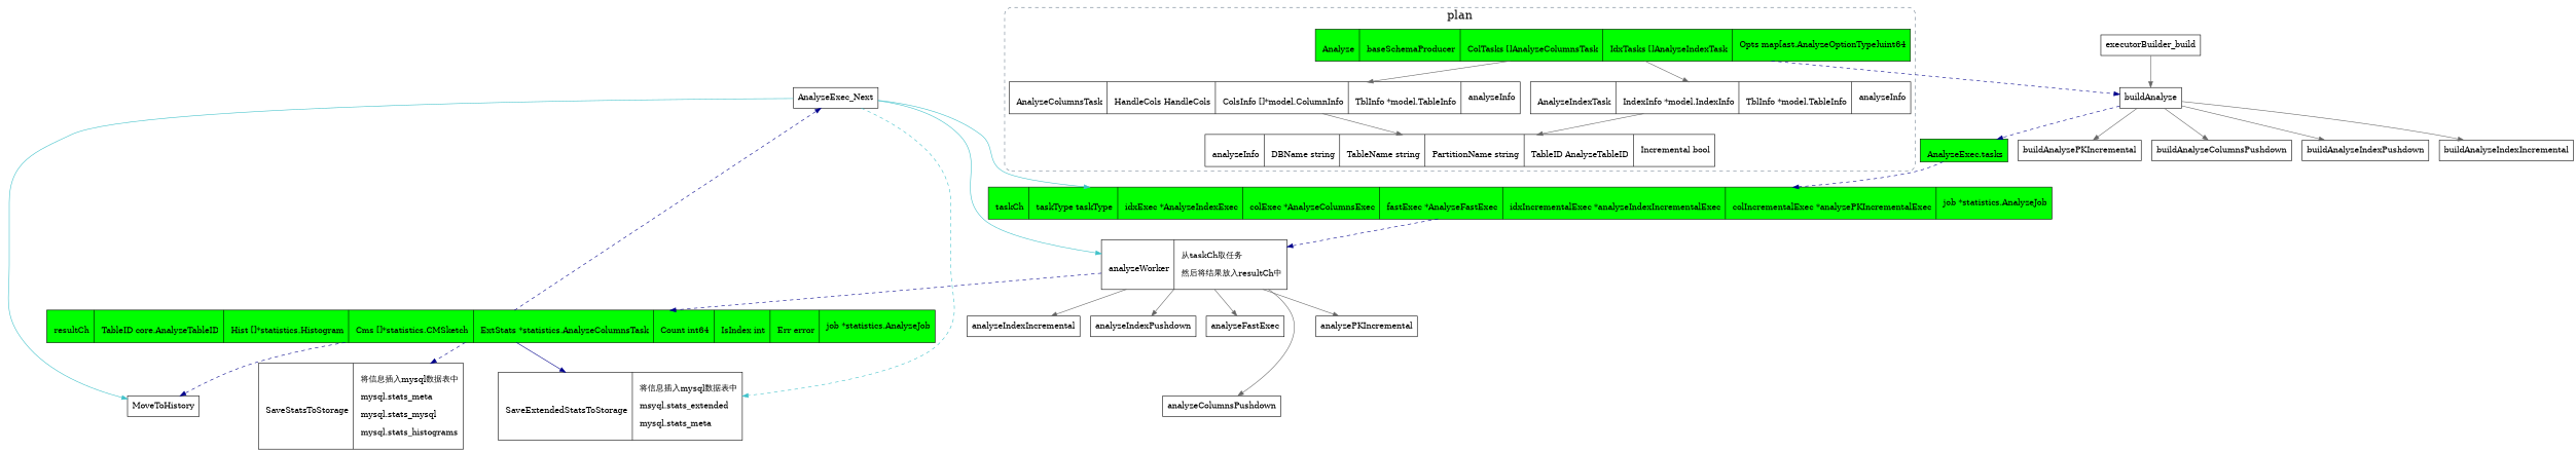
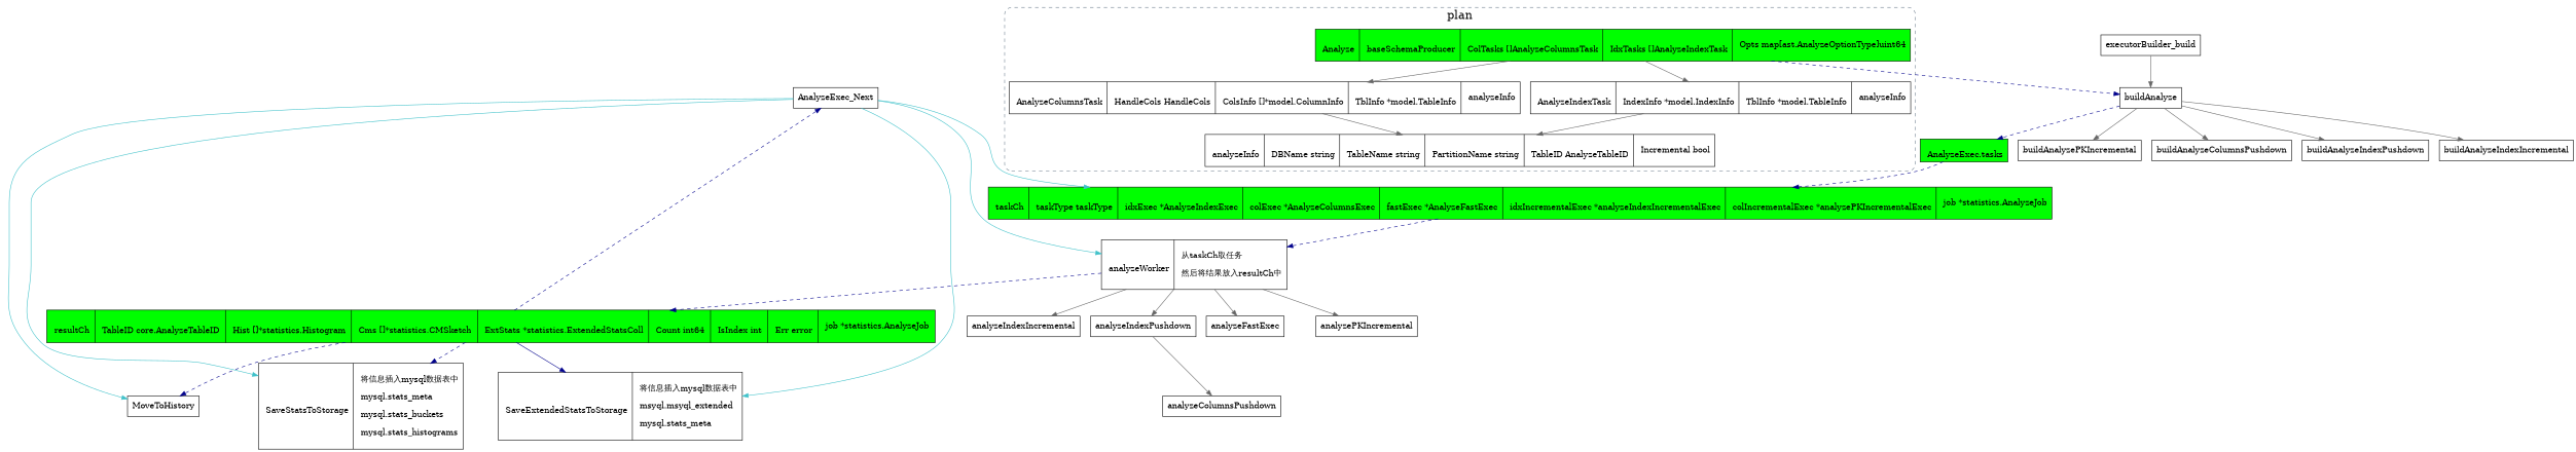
  digraph {
    newrank=true
    rankdir=TB
    node [shape=box]
    edge [color=gray40]
    AnalyzeExec_Next
    buildAnalyze
    n3 [fillcolor=lime label="{{\n      Analyze|\n	    baseSchemaProducer\l|\n      ColTasks []AnalyzeColumnsTask\l|\n      IdxTasks []AnalyzeIndexTask\l|\n      Opts     map[ast.AnalyzeOptionType]uint64\l\n    }}" shape=record style=filled]
    n4 [label="{{\n        AnalyzeColumnsTask|\n	        HandleCols HandleCols\l|\n	        ColsInfo   []*model.ColumnInfo\l|\n	        TblInfo    *model.TableInfo\l|\n	        analyzeInfo\l\n      }}" shape=record]
    n5 [label="{{\n        AnalyzeIndexTask|\n	        IndexInfo *model.IndexInfo\l|\n	        TblInfo   *model.TableInfo\l|\n	        analyzeInfo\l\n      }}" shape=record]
    n6 [label="{{\n        analyzeInfo|\n	        DBName        string\l|\n	        TableName     string\l|\n	        PartitionName string\l|\n	        TableID       AnalyzeTableID\l|\n	        Incremental   bool\l\n      }}" shape=record]
    n7 [label="{{\n      analyzeWorker|\n      从taskCh取任务\l\n      然后将结果放入resultCh中\l\n    }}" shape=record]
-   n8 [label="{{\n      SaveStatsToStorage|\n      将信息插入mysql数据表中\l\n      mysql.stats_meta\l\n      mysql.stats_mysql\l\n      mysql.stats_histograms\l\n    }}" shape=record]
-   n9 [label="{{\n      SaveExtendedStatsToStorage|\n      将信息插入mysql数据表中\l\n      msyql.stats_extended\l\n      mysql.stats_meta\l\n    }}" shape=record]
+   n8 [label="{{\n      SaveStatsToStorage|\n      将信息插入mysql数据表中\l\n      mysql.stats_meta\l\n      mysql.stats_buckets\l\n      mysql.stats_histograms\l\n    }}" shape=record]
+   n9 [label="{{\n      SaveExtendedStatsToStorage|\n      将信息插入mysql数据表中\l\n      msyql.msyql_extended\l\n      mysql.stats_meta\l\n    }}" shape=record]
    MoveToHistory
    n11 [fillcolor=lime label="{{\n      taskCh|\n	      taskType           taskType\l|\n	      idxExec            *AnalyzeIndexExec\l|\n	      colExec            *AnalyzeColumnsExec\l|\n	      fastExec           *AnalyzeFastExec\l|\n	      idxIncrementalExec *analyzeIndexIncrementalExec\l|\n	      colIncrementalExec *analyzePKIncrementalExec\l|\n	      job                *statistics.AnalyzeJob\l\n    }}" shape=record style=filled]
    n12 [fillcolor=lime label="{{\n      AnalyzeExec.tasks\n    }}" shape=record style=filled]
    buildAnalyzePKIncremental
    buildAnalyzeColumnsPushdown
    buildAnalyzeIndexPushdown
    buildAnalyzeIndexIncremental
-   n17 [fillcolor=lime label="{{\n      resultCh|\n	      TableID  core.AnalyzeTableID\l|\n	      Hist     []*statistics.Histogram\l|\n	      Cms      []*statistics.CMSketch\l|\n	      ExtStats *statistics.AnalyzeColumnsTask\l|\n	      Count    int64\l|\n	      IsIndex  int\l|\n	      Err      error\l|\n	      job      *statistics.AnalyzeJob\l\n    }}" shape=record style=filled]
+   n17 [fillcolor=lime label="{{\n      resultCh|\n	      TableID  core.AnalyzeTableID\l|\n	      Hist     []*statistics.Histogram\l|\n	      Cms      []*statistics.CMSketch\l|\n	      ExtStats *statistics.ExtendedStatsColl\l|\n	      Count    int64\l|\n	      IsIndex  int\l|\n	      Err      error\l|\n	      job      *statistics.AnalyzeJob\l\n    }}" shape=record style=filled]
    analyzeColumnsPushdown
    analyzeIndexPushdown
    analyzeFastExec
    analyzePKIncremental
    analyzeIndexIncremental
    executorBuilder_build
    subgraph sub_1 {
      rank=same
      AnalyzeExec_Next
      buildAnalyze
    }
    subgraph cluster_2 {
      color=slategrey
      fontsize=20
      label=plan
      style="rounded,dashed"
      n3
      n4
      n5
      n6
    }
    AnalyzeExec_Next -> n7 [color="#3fc1c9"]
-   AnalyzeExec_Next -> n9 [color="#3fc1c9" style=dashed]
+   AnalyzeExec_Next -> n8 [color="#3fc1c9"]
+   AnalyzeExec_Next -> n9 [color="#3fc1c9"]
    AnalyzeExec_Next -> MoveToHistory [color="#3fc1c9"]
    AnalyzeExec_Next -> n11 [color="#3fc1c9"]
    buildAnalyze -> n12 [color=darkblue style=dashed]
    buildAnalyze -> buildAnalyzePKIncremental
    buildAnalyze -> buildAnalyzeColumnsPushdown
    buildAnalyze -> buildAnalyzeIndexPushdown
    buildAnalyze -> buildAnalyzeIndexIncremental
    n3 -> buildAnalyze [color=darkblue style=dashed]
    n3 -> n4
    n3 -> n5
    n4 -> n6
    n5 -> n6
    n7 -> n17 [color=darkblue style=dashed]
-   n7 -> analyzeColumnsPushdown
+   analyzeIndexPushdown -> analyzeColumnsPushdown
    n7 -> analyzeIndexPushdown
    n7 -> analyzeFastExec
    n7 -> analyzePKIncremental
    n7 -> analyzeIndexIncremental
    n11 -> n7 [color=darkblue style=dashed]
    n12 -> n11 [color=darkblue style=dashed]
    n17 -> AnalyzeExec_Next [color=darkblue style=dashed]
    n17 -> n8 [color=darkblue style=dashed]
    n17 -> n9 [color=darkblue style=solid]
    n17 -> MoveToHistory [color=darkblue style=dashed]
    executorBuilder_build -> buildAnalyze
  }
